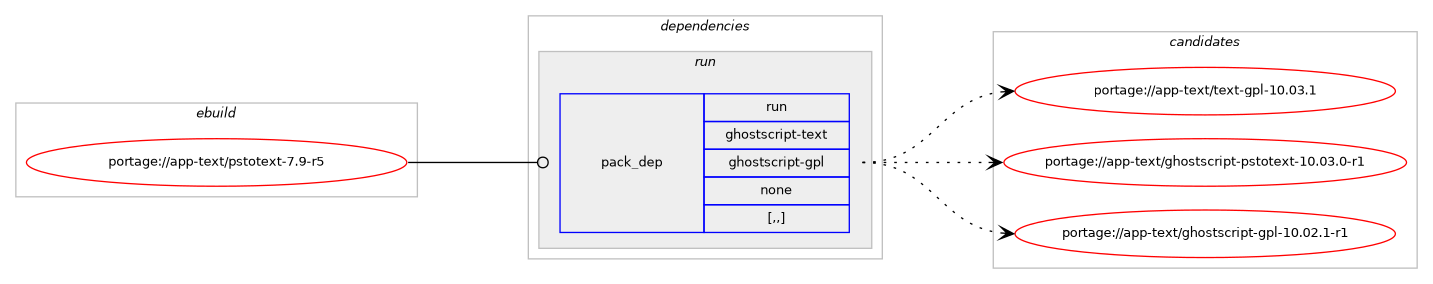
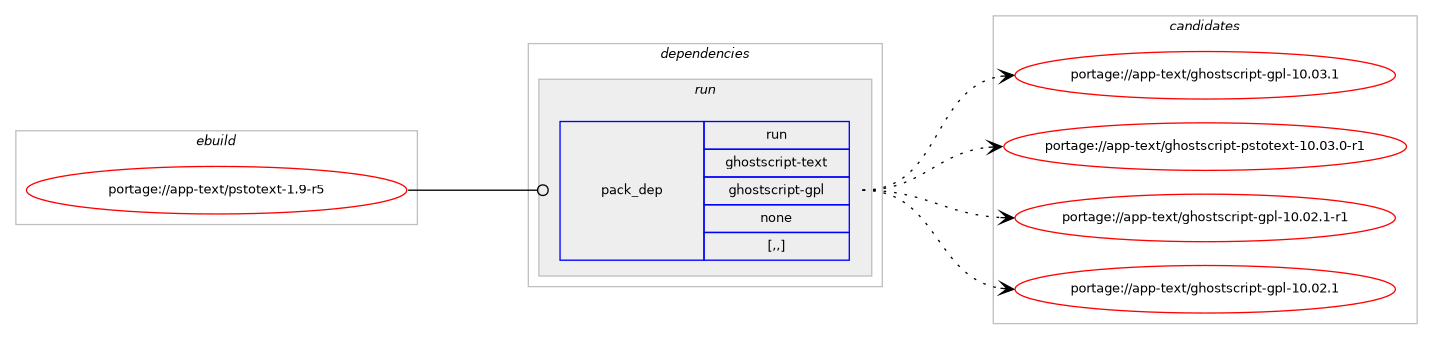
  digraph {
    compound=true
    concentrate=true
    fontname=Helvetica
    fontsize=10
    newrank=true
    rankdir=LR
    ranksep=1.5
    node [color=red fontname=Helvetica fontsize=10]
    edge [arrowhead=vee headport=w style=dotted tailport=e weight=100]
-   n1 [label="portage://app-text/pstotext-7.9-r5" width=4]
+   n1 [label="portage://app-text/pstotext-1.9-r5" width=4]
    n2 [color=blue label=<<TABLE BORDER="0" CELLBORDER="1" CELLSPACING="0" CELLPADDING="4" WIDTH="220"><TR><TD ROWSPAN="6" CELLPADDING="30">pack_dep</TD></TR><TR><TD WIDTH="110">run</TD></TR><TR><TD>ghostscript-text</TD></TR><TR><TD>ghostscript-gpl</TD></TR><TR><TD>none</TD></TR><TR><TD>[,,]</TD></TR></TABLE>> shape=none]
-   n3 [label="portage://app-text/text-gpl-10.03.1" width=4]
+   n3 [label="portage://app-text/ghostscript-gpl-10.03.1" width=4]
    n4 [label="portage://app-text/ghostscript-pstotext-10.03.0-r1" width=4]
    n5 [label="portage://app-text/ghostscript-gpl-10.02.1-r1" width=4]
+   n6 [label="portage://app-text/ghostscript-gpl-10.02.1" width=4]
    subgraph cluster_1 {
      color=gray
      label=<<i>ebuild</i>>
      n1
    }
    subgraph cluster_2 {
      color=gray
      label=<<i>dependencies</i>>
      subgraph cluster_3 {
        color=gray
        fillcolor="#eeeeee"
        label=<<i>compile</i>>
        style=filled
      }
      subgraph cluster_4 {
        color=gray
        fillcolor="#eeeeee"
        label=<<i>compile and run</i>>
        style=filled
      }
      subgraph cluster_5 {
        color=gray
        fillcolor="#eeeeee"
        label=<<i>run</i>>
        style=filled
        subgraph sub_6 {
          color=gray
          fillcolor="#eeeeee"
          label=<<i>run</i>>
          style=filled
          n2
        }
      }
    }
    subgraph cluster_7 {
      color=gray
      label=<<i>candidates</i>>
      rank=same
      subgraph sub_8 {
        color=black
        label=<<i>candidates</i>>
        nodesep=1
        rank=same
        n3
        n4
        n5
+       n6
      }
    }
    n1 -> n2 [arrowhead=odot style=solid weight=20]
    n2 -> n3
    n2 -> n4
    n2 -> n5
+   n2 -> n6
  }
